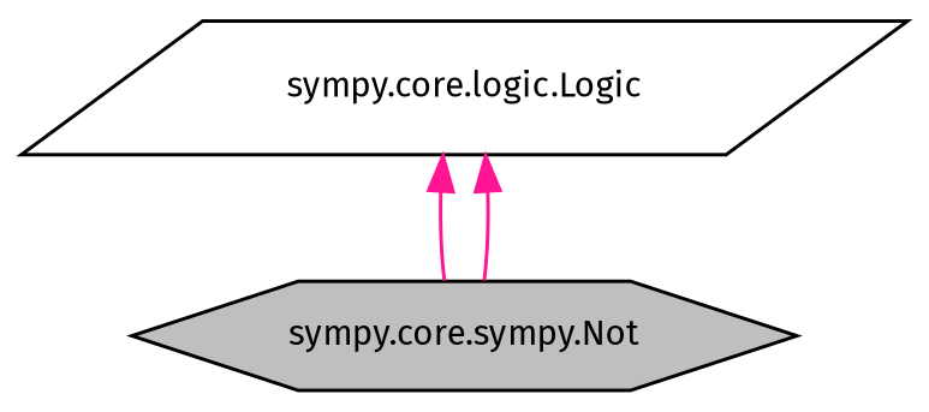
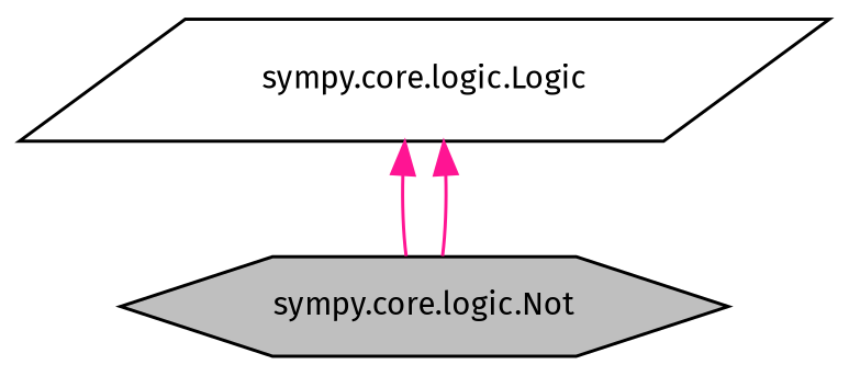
  digraph {
    fontname="Fira Sans"
    node [color=black fontname="Fira Sans" fontsize=10 style=filled]
    edge [color=deeppink dir=back fontname="Fira Sans" fontsize=10 labelfontname=Helvetica labelfontsize=10 style=solid]
-   n1 [fillcolor=grey75 fontcolor=black height=0.2 label="sympy.core.sympy.Not" shape=hexagon width=0.4]
+   n1 [fillcolor=grey75 fontcolor=black height=0.2 label="sympy.core.logic.Not" shape=hexagon width=0.4]
    n2 [fillcolor=white height=0.2 label="sympy.core.logic.Logic" shape=parallelogram width=0.4]
    n2 -> n1
    n2 -> n1
  }
